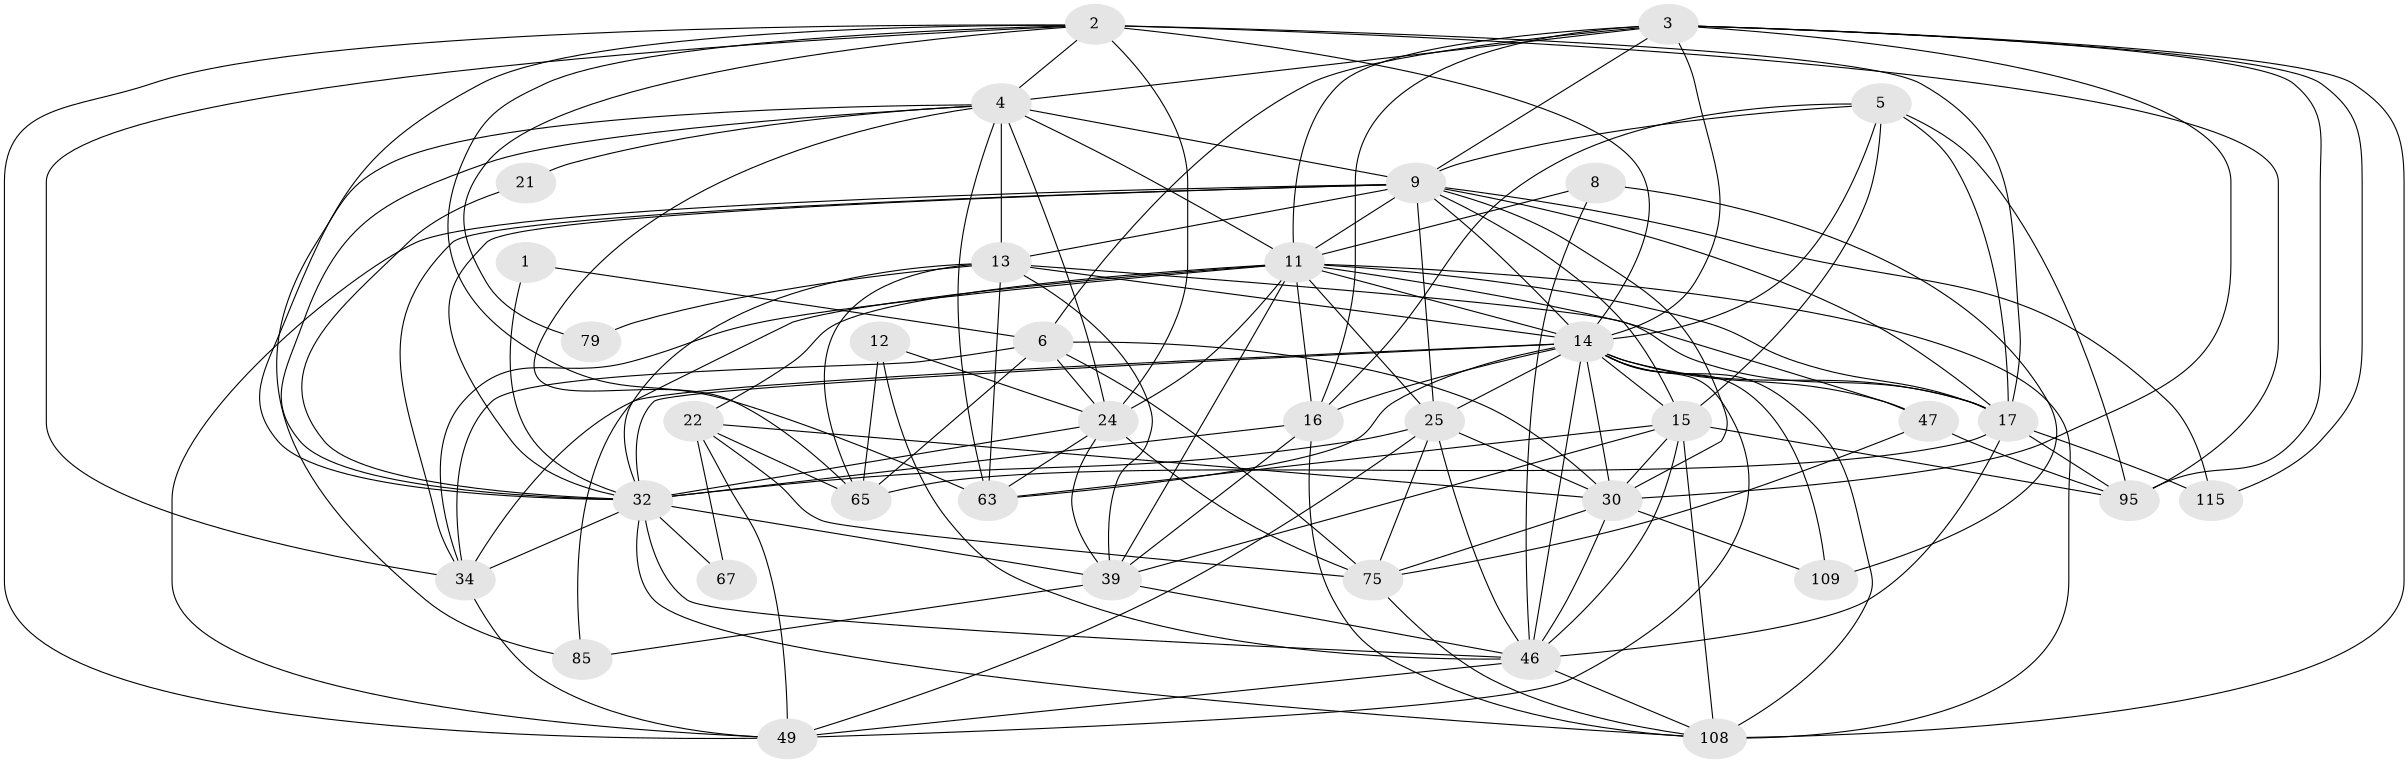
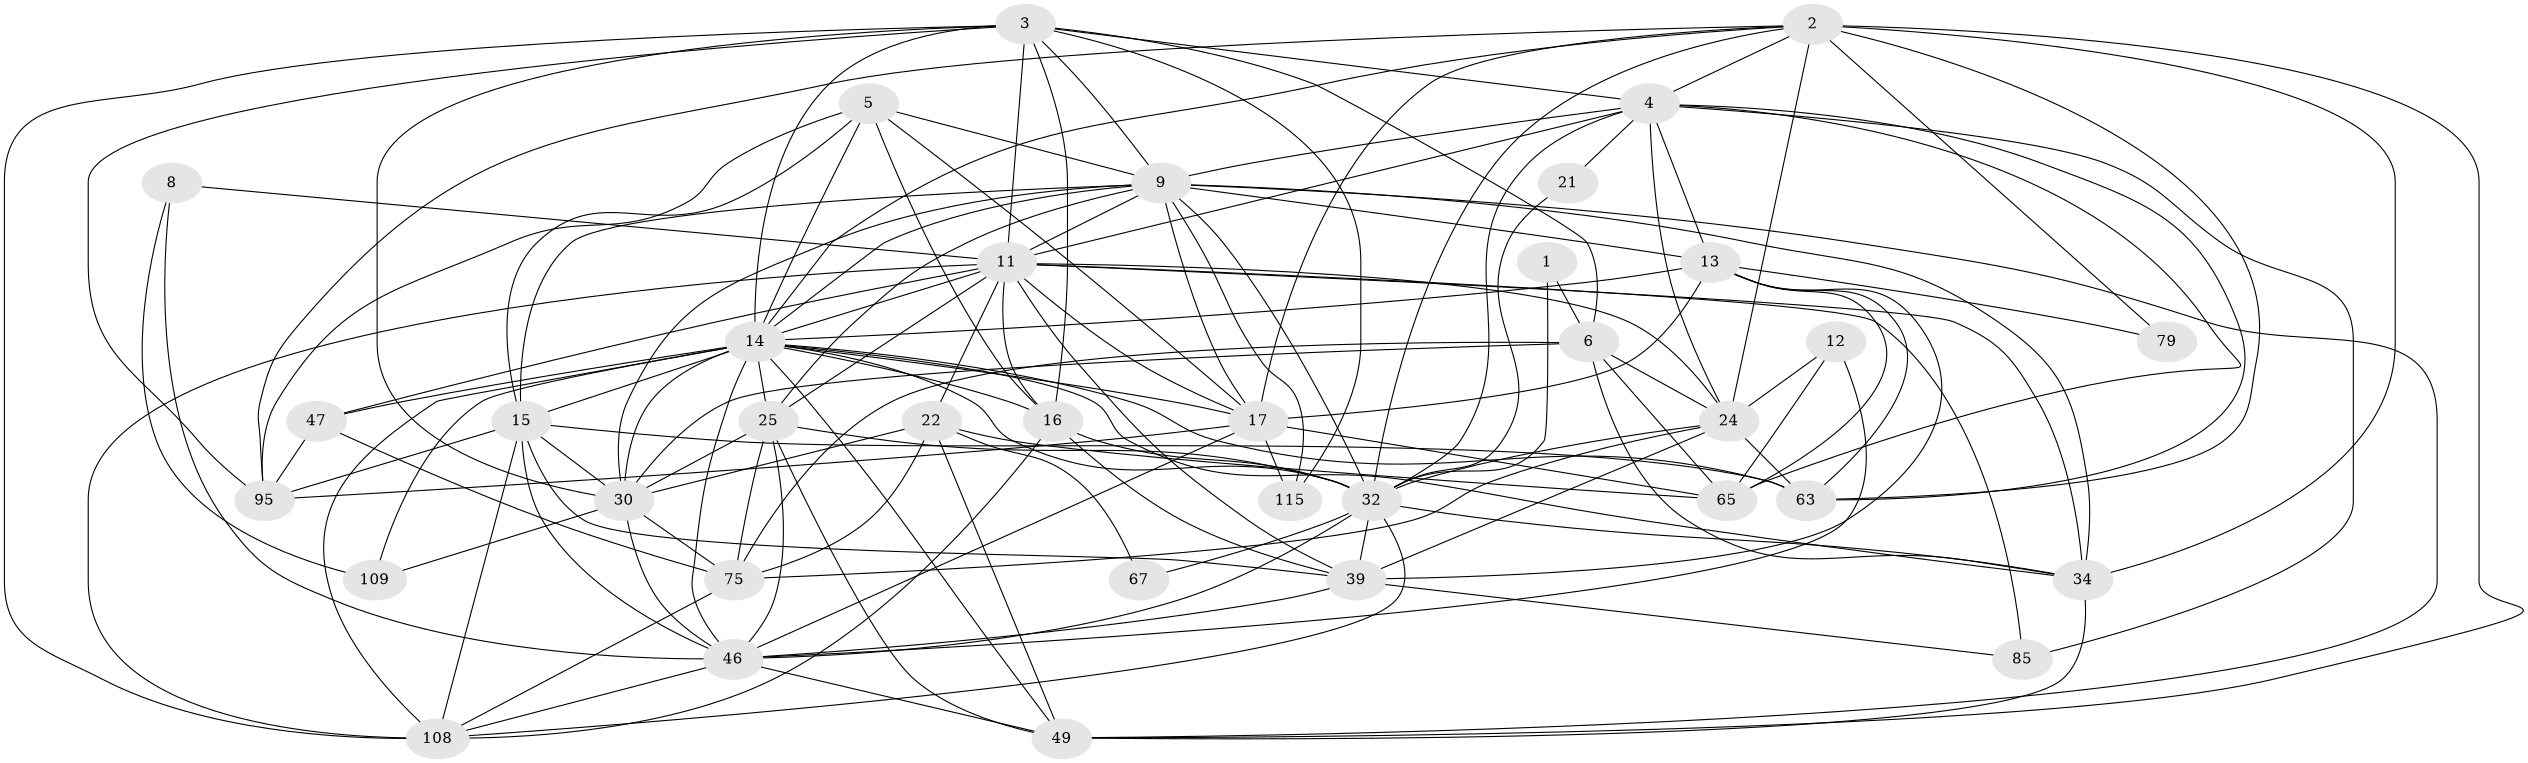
  graph {
    node [color=gray90 style=filled]
    6 [super="+64+102"]
    24 [super="+62+40+100"]
    34 [super="+93+92"]
    30 [super="+78+33"]
    65 [super="+104+103"]
    75 [super="+88+121"]
    1
    32 [super="+77+48+89+83"]
    108 [super="+110"]
    46 [super="+52+106"]
    39 [super="+61+45+98+119"]
    67
    2 [super="+28+94"]
    4 [super="+7"]
    14 [super="+117+20+116+19"]
    17 [super="+43+118+96"]
    49 [super="+105"]
    63 [super="+99"]
    79
    95 [super="+111"]
    9 [super="+29+10"]
    11 [super="+82+84+38+107"]
    13 [super="+87+69"]
    21
    85
    16 [super="+26+55"]
    15 [super="+68+57"]
    109
    25 [super="+35"]
    47 [super="+81"]
    115
    3 [super="+56+36"]
    22 [super="+44+70"]
    5 [super="+23+86"]
    8 [super="+18"]
    12
    6 -- 24
    6 -- 34
    6 -- 30
    6 -- 65
    6 -- 75
    24 -- 75 [weight=2]
    24 -- 32
    24 -- 39
    24 -- 63
    34 -- 49
    30 -- 75
    30 -- 46 [weight=2]
    30 -- 109
    75 -- 108
    1 -- 6
    1 -- 32
    32 -- 34
    32 -- 108
    32 -- 46
    32 -- 39
    32 -- 67
    46 -- 108
    46 -- 49
    39 -- 46
    39 -- 85
    2 -- 24 [weight=3]
    2 -- 34
    2 -- 32
    2 -- 4
    2 -- 14
    2 -- 17
    2 -- 49
    2 -- 63
    2 -- 79
    2 -- 95
    4 -- 24
    4 -- 65
    4 -- 32
    4 -- 63
    4 -- 9
    4 -- 11
    4 -- 13
    4 -- 21
    4 -- 85
    14 -- 34
    14 -- 30
    14 -- 32
    14 -- 108
    14 -- 46
    14 -- 17
    14 -- 49
    14 -- 63
    14 -- 16
    14 -- 15
    14 -- 109
    14 -- 25 [weight=2]
    14 -- 47
    17 -- 65
    17 -- 46
    17 -- 95
    17 -- 115
    9 -- 34
    9 -- 30
    9 -- 32 [weight=2]
    9 -- 14
    9 -- 17
    9 -- 49
    9 -- 11 [weight=2]
    9 -- 13
    9 -- 15
    9 -- 25
    9 -- 115
    11 -- 24
    11 -- 34
    11 -- 108
    11 -- 39 [weight=2]
    11 -- 14
    11 -- 17
    11 -- 85
    11 -- 16
    11 -- 25 [weight=3]
    11 -- 47
    11 -- 22
    13 -- 65 [weight=2]
-   13 -- 32
    13 -- 39 [weight=2]
    13 -- 14 [weight=2]
    13 -- 17
    13 -- 63
    13 -- 79
    21 -- 32
    16 -- 32
    16 -- 108
    16 -- 39
    15 -- 30
    15 -- 108
    15 -- 46
    15 -- 39
    15 -- 63
    15 -- 95
    25 -- 30 [weight=2]
    25 -- 75
    25 -- 32 [weight=2]
    25 -- 46
    25 -- 49
    47 -- 75
    47 -- 95
    3 -- 6
    3 -- 30
    3 -- 108 [weight=2]
    3 -- 4
    3 -- 14 [weight=3]
    3 -- 95
    3 -- 9
    3 -- 11 [weight=2]
    3 -- 16 [weight=3]
    3 -- 115
    22 -- 30
    22 -- 65
    22 -- 75
    22 -- 67
    22 -- 49
    5 -- 14
    5 -- 17
    5 -- 95
    5 -- 9
    5 -- 16
    5 -- 15
    8 -- 46
    8 -- 11
    8 -- 109
    12 -- 24
    12 -- 65
    12 -- 46
  }
